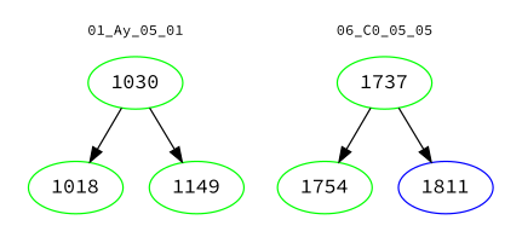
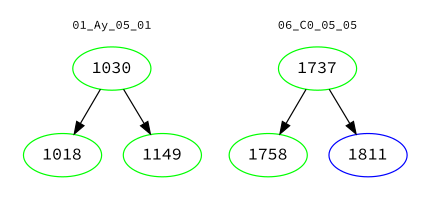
  digraph {
    fontname="Source Code Pro"
    node [color=green fontname="Source Code Pro"]
    edge [color=black fontname="Source Code Pro"]
    n1 [label=1030]
    n2 [label=1018]
    n3 [label=1149]
    n4 [label=1737]
-   n5 [label=1754]
+   n5 [label=1758]
    n6 [color=blue label=1811]
    subgraph cluster_1 {
      color=white
      fontsize=10
      label="01_Ay_05_01"
      n1
      n2
      n3
    }
    subgraph cluster_2 {
      color=white
      fontsize=10
      label="06_C0_05_05"
      n4
      n5
      n6
    }
    n1 -> n2
    n1 -> n3
    n4 -> n5
    n4 -> n6
  }
